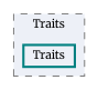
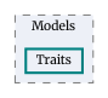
  digraph {
    compound=true
    fontname=Merriweather
    n1 [color=teal fillcolor="#edf0f7" fontname=Merriweather fontsize=10 height=0.2 label=Traits shape=box style="filled,bold" width=0.4]
    subgraph cluster_1 {
      bgcolor="#edf0f7"
      fontsize=10
-     label=Traits
+     label=Models
      pencolor=grey50
      style="filled,dashed"
      n1
    }
  }
